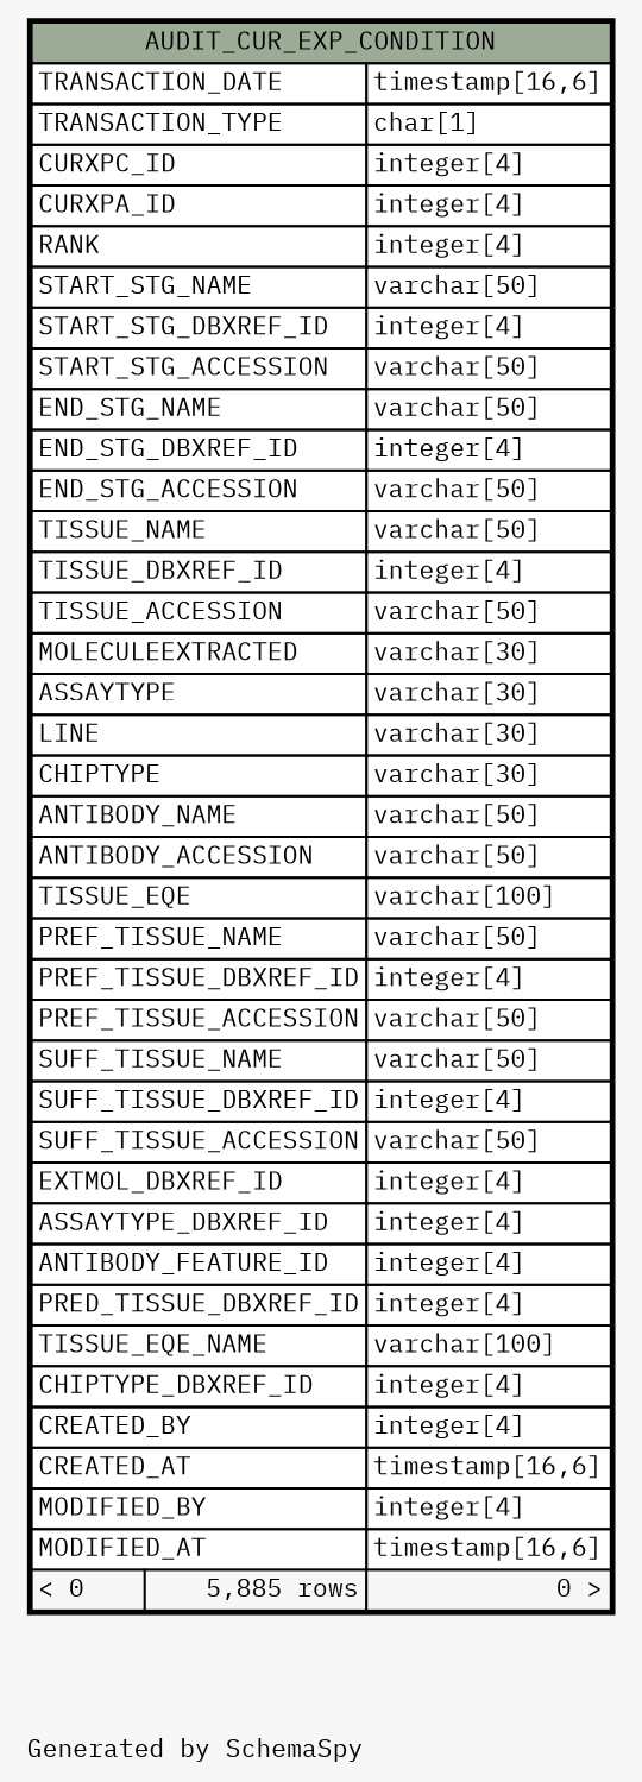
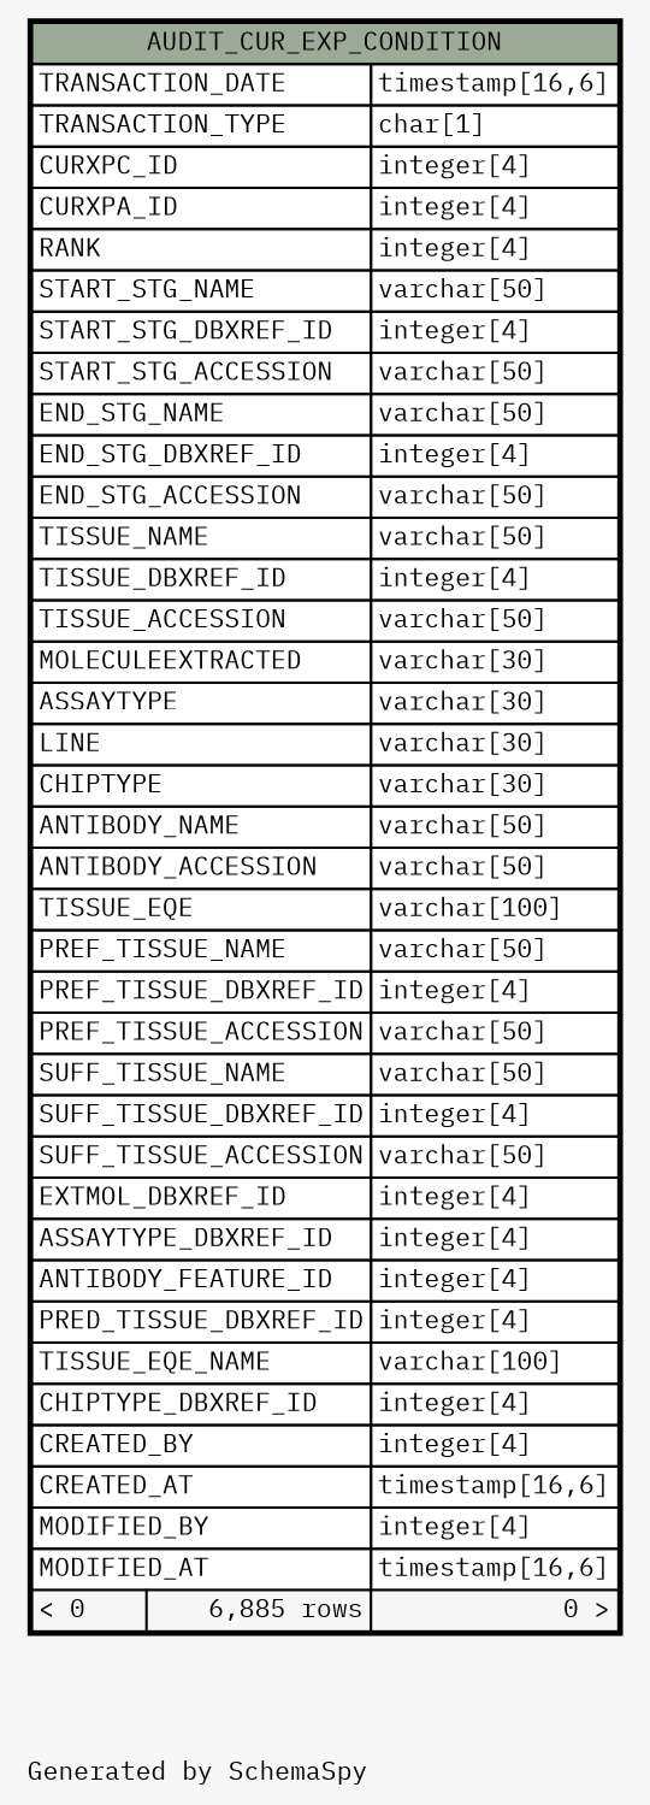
  digraph {
    bgcolor="#f7f7f7"
    fontname="IBM Plex Mono"
    fontsize=11
    label="\nGenerated by SchemaSpy"
    labeljust=l
    nodesep=0.18
    rankdir=RL
    ranksep=0.46
-   n1 [fontname="IBM Plex Mono" fontsize=11 label=<     <TABLE BORDER="2" CELLBORDER="1" CELLSPACING="0" BGCOLOR="#ffffff">       <TR><TD COLSPAN="3" BGCOLOR="#9bab96" ALIGN="CENTER">AUDIT_CUR_EXP_CONDITION</TD></TR>       <TR><TD PORT="TRANSACTION_DATE" COLSPAN="2" ALIGN="LEFT">TRANSACTION_DATE</TD><TD PORT="TRANSACTION_DATE.type" ALIGN="LEFT">timestamp[16,6]</TD></TR>       <TR><TD PORT="TRANSACTION_TYPE" COLSPAN="2" ALIGN="LEFT">TRANSACTION_TYPE</TD><TD PORT="TRANSACTION_TYPE.type" ALIGN="LEFT">char[1]</TD></TR>       <TR><TD PORT="CURXPC_ID" COLSPAN="2" ALIGN="LEFT">CURXPC_ID</TD><TD PORT="CURXPC_ID.type" ALIGN="LEFT">integer[4]</TD></TR>       <TR><TD PORT="CURXPA_ID" COLSPAN="2" ALIGN="LEFT">CURXPA_ID</TD><TD PORT="CURXPA_ID.type" ALIGN="LEFT">integer[4]</TD></TR>       <TR><TD PORT="RANK" COLSPAN="2" ALIGN="LEFT">RANK</TD><TD PORT="RANK.type" ALIGN="LEFT">integer[4]</TD></TR>       <TR><TD PORT="START_STG_NAME" COLSPAN="2" ALIGN="LEFT">START_STG_NAME</TD><TD PORT="START_STG_NAME.type" ALIGN="LEFT">varchar[50]</TD></TR>       <TR><TD PORT="START_STG_DBXREF_ID" COLSPAN="2" ALIGN="LEFT">START_STG_DBXREF_ID</TD><TD PORT="START_STG_DBXREF_ID.type" ALIGN="LEFT">integer[4]</TD></TR>       <TR><TD PORT="START_STG_ACCESSION" COLSPAN="2" ALIGN="LEFT">START_STG_ACCESSION</TD><TD PORT="START_STG_ACCESSION.type" ALIGN="LEFT">varchar[50]</TD></TR>       <TR><TD PORT="END_STG_NAME" COLSPAN="2" ALIGN="LEFT">END_STG_NAME</TD><TD PORT="END_STG_NAME.type" ALIGN="LEFT">varchar[50]</TD></TR>       <TR><TD PORT="END_STG_DBXREF_ID" COLSPAN="2" ALIGN="LEFT">END_STG_DBXREF_ID</TD><TD PORT="END_STG_DBXREF_ID.type" ALIGN="LEFT">integer[4]</TD></TR>       <TR><TD PORT="END_STG_ACCESSION" COLSPAN="2" ALIGN="LEFT">END_STG_ACCESSION</TD><TD PORT="END_STG_ACCESSION.type" ALIGN="LEFT">varchar[50]</TD></TR>       <TR><TD PORT="TISSUE_NAME" COLSPAN="2" ALIGN="LEFT">TISSUE_NAME</TD><TD PORT="TISSUE_NAME.type" ALIGN="LEFT">varchar[50]</TD></TR>       <TR><TD PORT="TISSUE_DBXREF_ID" COLSPAN="2" ALIGN="LEFT">TISSUE_DBXREF_ID</TD><TD PORT="TISSUE_DBXREF_ID.type" ALIGN="LEFT">integer[4]</TD></TR>       <TR><TD PORT="TISSUE_ACCESSION" COLSPAN="2" ALIGN="LEFT">TISSUE_ACCESSION</TD><TD PORT="TISSUE_ACCESSION.type" ALIGN="LEFT">varchar[50]</TD></TR>       <TR><TD PORT="MOLECULEEXTRACTED" COLSPAN="2" ALIGN="LEFT">MOLECULEEXTRACTED</TD><TD PORT="MOLECULEEXTRACTED.type" ALIGN="LEFT">varchar[30]</TD></TR>       <TR><TD PORT="ASSAYTYPE" COLSPAN="2" ALIGN="LEFT">ASSAYTYPE</TD><TD PORT="ASSAYTYPE.type" ALIGN="LEFT">varchar[30]</TD></TR>       <TR><TD PORT="LINE" COLSPAN="2" ALIGN="LEFT">LINE</TD><TD PORT="LINE.type" ALIGN="LEFT">varchar[30]</TD></TR>       <TR><TD PORT="CHIPTYPE" COLSPAN="2" ALIGN="LEFT">CHIPTYPE</TD><TD PORT="CHIPTYPE.type" ALIGN="LEFT">varchar[30]</TD></TR>       <TR><TD PORT="ANTIBODY_NAME" COLSPAN="2" ALIGN="LEFT">ANTIBODY_NAME</TD><TD PORT="ANTIBODY_NAME.type" ALIGN="LEFT">varchar[50]</TD></TR>       <TR><TD PORT="ANTIBODY_ACCESSION" COLSPAN="2" ALIGN="LEFT">ANTIBODY_ACCESSION</TD><TD PORT="ANTIBODY_ACCESSION.type" ALIGN="LEFT">varchar[50]</TD></TR>       <TR><TD PORT="TISSUE_EQE" COLSPAN="2" ALIGN="LEFT">TISSUE_EQE</TD><TD PORT="TISSUE_EQE.type" ALIGN="LEFT">varchar[100]</TD></TR>       <TR><TD PORT="PREF_TISSUE_NAME" COLSPAN="2" ALIGN="LEFT">PREF_TISSUE_NAME</TD><TD PORT="PREF_TISSUE_NAME.type" ALIGN="LEFT">varchar[50]</TD></TR>       <TR><TD PORT="PREF_TISSUE_DBXREF_ID" COLSPAN="2" ALIGN="LEFT">PREF_TISSUE_DBXREF_ID</TD><TD PORT="PREF_TISSUE_DBXREF_ID.type" ALIGN="LEFT">integer[4]</TD></TR>       <TR><TD PORT="PREF_TISSUE_ACCESSION" COLSPAN="2" ALIGN="LEFT">PREF_TISSUE_ACCESSION</TD><TD PORT="PREF_TISSUE_ACCESSION.type" ALIGN="LEFT">varchar[50]</TD></TR>       <TR><TD PORT="SUFF_TISSUE_NAME" COLSPAN="2" ALIGN="LEFT">SUFF_TISSUE_NAME</TD><TD PORT="SUFF_TISSUE_NAME.type" ALIGN="LEFT">varchar[50]</TD></TR>       <TR><TD PORT="SUFF_TISSUE_DBXREF_ID" COLSPAN="2" ALIGN="LEFT">SUFF_TISSUE_DBXREF_ID</TD><TD PORT="SUFF_TISSUE_DBXREF_ID.type" ALIGN="LEFT">integer[4]</TD></TR>       <TR><TD PORT="SUFF_TISSUE_ACCESSION" COLSPAN="2" ALIGN="LEFT">SUFF_TISSUE_ACCESSION</TD><TD PORT="SUFF_TISSUE_ACCESSION.type" ALIGN="LEFT">varchar[50]</TD></TR>       <TR><TD PORT="EXTMOL_DBXREF_ID" COLSPAN="2" ALIGN="LEFT">EXTMOL_DBXREF_ID</TD><TD PORT="EXTMOL_DBXREF_ID.type" ALIGN="LEFT">integer[4]</TD></TR>       <TR><TD PORT="ASSAYTYPE_DBXREF_ID" COLSPAN="2" ALIGN="LEFT">ASSAYTYPE_DBXREF_ID</TD><TD PORT="ASSAYTYPE_DBXREF_ID.type" ALIGN="LEFT">integer[4]</TD></TR>       <TR><TD PORT="ANTIBODY_FEATURE_ID" COLSPAN="2" ALIGN="LEFT">ANTIBODY_FEATURE_ID</TD><TD PORT="ANTIBODY_FEATURE_ID.type" ALIGN="LEFT">integer[4]</TD></TR>       <TR><TD PORT="PRED_TISSUE_DBXREF_ID" COLSPAN="2" ALIGN="LEFT">PRED_TISSUE_DBXREF_ID</TD><TD PORT="PRED_TISSUE_DBXREF_ID.type" ALIGN="LEFT">integer[4]</TD></TR>       <TR><TD PORT="TISSUE_EQE_NAME" COLSPAN="2" ALIGN="LEFT">TISSUE_EQE_NAME</TD><TD PORT="TISSUE_EQE_NAME.type" ALIGN="LEFT">varchar[100]</TD></TR>       <TR><TD PORT="CHIPTYPE_DBXREF_ID" COLSPAN="2" ALIGN="LEFT">CHIPTYPE_DBXREF_ID</TD><TD PORT="CHIPTYPE_DBXREF_ID.type" ALIGN="LEFT">integer[4]</TD></TR>       <TR><TD PORT="CREATED_BY" COLSPAN="2" ALIGN="LEFT">CREATED_BY</TD><TD PORT="CREATED_BY.type" ALIGN="LEFT">integer[4]</TD></TR>       <TR><TD PORT="CREATED_AT" COLSPAN="2" ALIGN="LEFT">CREATED_AT</TD><TD PORT="CREATED_AT.type" ALIGN="LEFT">timestamp[16,6]</TD></TR>       <TR><TD PORT="MODIFIED_BY" COLSPAN="2" ALIGN="LEFT">MODIFIED_BY</TD><TD PORT="MODIFIED_BY.type" ALIGN="LEFT">integer[4]</TD></TR>       <TR><TD PORT="MODIFIED_AT" COLSPAN="2" ALIGN="LEFT">MODIFIED_AT</TD><TD PORT="MODIFIED_AT.type" ALIGN="LEFT">timestamp[16,6]</TD></TR>       <TR><TD ALIGN="LEFT" BGCOLOR="#f7f7f7">&lt; 0</TD><TD ALIGN="RIGHT" BGCOLOR="#f7f7f7">5,885 rows</TD><TD ALIGN="RIGHT" BGCOLOR="#f7f7f7">0 &gt;</TD></TR>     </TABLE>> shape=plaintext]
+   n1 [fontname="IBM Plex Mono" fontsize=11 label=<     <TABLE BORDER="2" CELLBORDER="1" CELLSPACING="0" BGCOLOR="#ffffff">       <TR><TD COLSPAN="3" BGCOLOR="#9bab96" ALIGN="CENTER">AUDIT_CUR_EXP_CONDITION</TD></TR>       <TR><TD PORT="TRANSACTION_DATE" COLSPAN="2" ALIGN="LEFT">TRANSACTION_DATE</TD><TD PORT="TRANSACTION_DATE.type" ALIGN="LEFT">timestamp[16,6]</TD></TR>       <TR><TD PORT="TRANSACTION_TYPE" COLSPAN="2" ALIGN="LEFT">TRANSACTION_TYPE</TD><TD PORT="TRANSACTION_TYPE.type" ALIGN="LEFT">char[1]</TD></TR>       <TR><TD PORT="CURXPC_ID" COLSPAN="2" ALIGN="LEFT">CURXPC_ID</TD><TD PORT="CURXPC_ID.type" ALIGN="LEFT">integer[4]</TD></TR>       <TR><TD PORT="CURXPA_ID" COLSPAN="2" ALIGN="LEFT">CURXPA_ID</TD><TD PORT="CURXPA_ID.type" ALIGN="LEFT">integer[4]</TD></TR>       <TR><TD PORT="RANK" COLSPAN="2" ALIGN="LEFT">RANK</TD><TD PORT="RANK.type" ALIGN="LEFT">integer[4]</TD></TR>       <TR><TD PORT="START_STG_NAME" COLSPAN="2" ALIGN="LEFT">START_STG_NAME</TD><TD PORT="START_STG_NAME.type" ALIGN="LEFT">varchar[50]</TD></TR>       <TR><TD PORT="START_STG_DBXREF_ID" COLSPAN="2" ALIGN="LEFT">START_STG_DBXREF_ID</TD><TD PORT="START_STG_DBXREF_ID.type" ALIGN="LEFT">integer[4]</TD></TR>       <TR><TD PORT="START_STG_ACCESSION" COLSPAN="2" ALIGN="LEFT">START_STG_ACCESSION</TD><TD PORT="START_STG_ACCESSION.type" ALIGN="LEFT">varchar[50]</TD></TR>       <TR><TD PORT="END_STG_NAME" COLSPAN="2" ALIGN="LEFT">END_STG_NAME</TD><TD PORT="END_STG_NAME.type" ALIGN="LEFT">varchar[50]</TD></TR>       <TR><TD PORT="END_STG_DBXREF_ID" COLSPAN="2" ALIGN="LEFT">END_STG_DBXREF_ID</TD><TD PORT="END_STG_DBXREF_ID.type" ALIGN="LEFT">integer[4]</TD></TR>       <TR><TD PORT="END_STG_ACCESSION" COLSPAN="2" ALIGN="LEFT">END_STG_ACCESSION</TD><TD PORT="END_STG_ACCESSION.type" ALIGN="LEFT">varchar[50]</TD></TR>       <TR><TD PORT="TISSUE_NAME" COLSPAN="2" ALIGN="LEFT">TISSUE_NAME</TD><TD PORT="TISSUE_NAME.type" ALIGN="LEFT">varchar[50]</TD></TR>       <TR><TD PORT="TISSUE_DBXREF_ID" COLSPAN="2" ALIGN="LEFT">TISSUE_DBXREF_ID</TD><TD PORT="TISSUE_DBXREF_ID.type" ALIGN="LEFT">integer[4]</TD></TR>       <TR><TD PORT="TISSUE_ACCESSION" COLSPAN="2" ALIGN="LEFT">TISSUE_ACCESSION</TD><TD PORT="TISSUE_ACCESSION.type" ALIGN="LEFT">varchar[50]</TD></TR>       <TR><TD PORT="MOLECULEEXTRACTED" COLSPAN="2" ALIGN="LEFT">MOLECULEEXTRACTED</TD><TD PORT="MOLECULEEXTRACTED.type" ALIGN="LEFT">varchar[30]</TD></TR>       <TR><TD PORT="ASSAYTYPE" COLSPAN="2" ALIGN="LEFT">ASSAYTYPE</TD><TD PORT="ASSAYTYPE.type" ALIGN="LEFT">varchar[30]</TD></TR>       <TR><TD PORT="LINE" COLSPAN="2" ALIGN="LEFT">LINE</TD><TD PORT="LINE.type" ALIGN="LEFT">varchar[30]</TD></TR>       <TR><TD PORT="CHIPTYPE" COLSPAN="2" ALIGN="LEFT">CHIPTYPE</TD><TD PORT="CHIPTYPE.type" ALIGN="LEFT">varchar[30]</TD></TR>       <TR><TD PORT="ANTIBODY_NAME" COLSPAN="2" ALIGN="LEFT">ANTIBODY_NAME</TD><TD PORT="ANTIBODY_NAME.type" ALIGN="LEFT">varchar[50]</TD></TR>       <TR><TD PORT="ANTIBODY_ACCESSION" COLSPAN="2" ALIGN="LEFT">ANTIBODY_ACCESSION</TD><TD PORT="ANTIBODY_ACCESSION.type" ALIGN="LEFT">varchar[50]</TD></TR>       <TR><TD PORT="TISSUE_EQE" COLSPAN="2" ALIGN="LEFT">TISSUE_EQE</TD><TD PORT="TISSUE_EQE.type" ALIGN="LEFT">varchar[100]</TD></TR>       <TR><TD PORT="PREF_TISSUE_NAME" COLSPAN="2" ALIGN="LEFT">PREF_TISSUE_NAME</TD><TD PORT="PREF_TISSUE_NAME.type" ALIGN="LEFT">varchar[50]</TD></TR>       <TR><TD PORT="PREF_TISSUE_DBXREF_ID" COLSPAN="2" ALIGN="LEFT">PREF_TISSUE_DBXREF_ID</TD><TD PORT="PREF_TISSUE_DBXREF_ID.type" ALIGN="LEFT">integer[4]</TD></TR>       <TR><TD PORT="PREF_TISSUE_ACCESSION" COLSPAN="2" ALIGN="LEFT">PREF_TISSUE_ACCESSION</TD><TD PORT="PREF_TISSUE_ACCESSION.type" ALIGN="LEFT">varchar[50]</TD></TR>       <TR><TD PORT="SUFF_TISSUE_NAME" COLSPAN="2" ALIGN="LEFT">SUFF_TISSUE_NAME</TD><TD PORT="SUFF_TISSUE_NAME.type" ALIGN="LEFT">varchar[50]</TD></TR>       <TR><TD PORT="SUFF_TISSUE_DBXREF_ID" COLSPAN="2" ALIGN="LEFT">SUFF_TISSUE_DBXREF_ID</TD><TD PORT="SUFF_TISSUE_DBXREF_ID.type" ALIGN="LEFT">integer[4]</TD></TR>       <TR><TD PORT="SUFF_TISSUE_ACCESSION" COLSPAN="2" ALIGN="LEFT">SUFF_TISSUE_ACCESSION</TD><TD PORT="SUFF_TISSUE_ACCESSION.type" ALIGN="LEFT">varchar[50]</TD></TR>       <TR><TD PORT="EXTMOL_DBXREF_ID" COLSPAN="2" ALIGN="LEFT">EXTMOL_DBXREF_ID</TD><TD PORT="EXTMOL_DBXREF_ID.type" ALIGN="LEFT">integer[4]</TD></TR>       <TR><TD PORT="ASSAYTYPE_DBXREF_ID" COLSPAN="2" ALIGN="LEFT">ASSAYTYPE_DBXREF_ID</TD><TD PORT="ASSAYTYPE_DBXREF_ID.type" ALIGN="LEFT">integer[4]</TD></TR>       <TR><TD PORT="ANTIBODY_FEATURE_ID" COLSPAN="2" ALIGN="LEFT">ANTIBODY_FEATURE_ID</TD><TD PORT="ANTIBODY_FEATURE_ID.type" ALIGN="LEFT">integer[4]</TD></TR>       <TR><TD PORT="PRED_TISSUE_DBXREF_ID" COLSPAN="2" ALIGN="LEFT">PRED_TISSUE_DBXREF_ID</TD><TD PORT="PRED_TISSUE_DBXREF_ID.type" ALIGN="LEFT">integer[4]</TD></TR>       <TR><TD PORT="TISSUE_EQE_NAME" COLSPAN="2" ALIGN="LEFT">TISSUE_EQE_NAME</TD><TD PORT="TISSUE_EQE_NAME.type" ALIGN="LEFT">varchar[100]</TD></TR>       <TR><TD PORT="CHIPTYPE_DBXREF_ID" COLSPAN="2" ALIGN="LEFT">CHIPTYPE_DBXREF_ID</TD><TD PORT="CHIPTYPE_DBXREF_ID.type" ALIGN="LEFT">integer[4]</TD></TR>       <TR><TD PORT="CREATED_BY" COLSPAN="2" ALIGN="LEFT">CREATED_BY</TD><TD PORT="CREATED_BY.type" ALIGN="LEFT">integer[4]</TD></TR>       <TR><TD PORT="CREATED_AT" COLSPAN="2" ALIGN="LEFT">CREATED_AT</TD><TD PORT="CREATED_AT.type" ALIGN="LEFT">timestamp[16,6]</TD></TR>       <TR><TD PORT="MODIFIED_BY" COLSPAN="2" ALIGN="LEFT">MODIFIED_BY</TD><TD PORT="MODIFIED_BY.type" ALIGN="LEFT">integer[4]</TD></TR>       <TR><TD PORT="MODIFIED_AT" COLSPAN="2" ALIGN="LEFT">MODIFIED_AT</TD><TD PORT="MODIFIED_AT.type" ALIGN="LEFT">timestamp[16,6]</TD></TR>       <TR><TD ALIGN="LEFT" BGCOLOR="#f7f7f7">&lt; 0</TD><TD ALIGN="RIGHT" BGCOLOR="#f7f7f7">6,885 rows</TD><TD ALIGN="RIGHT" BGCOLOR="#f7f7f7">0 &gt;</TD></TR>     </TABLE>> shape=plaintext]
  }
